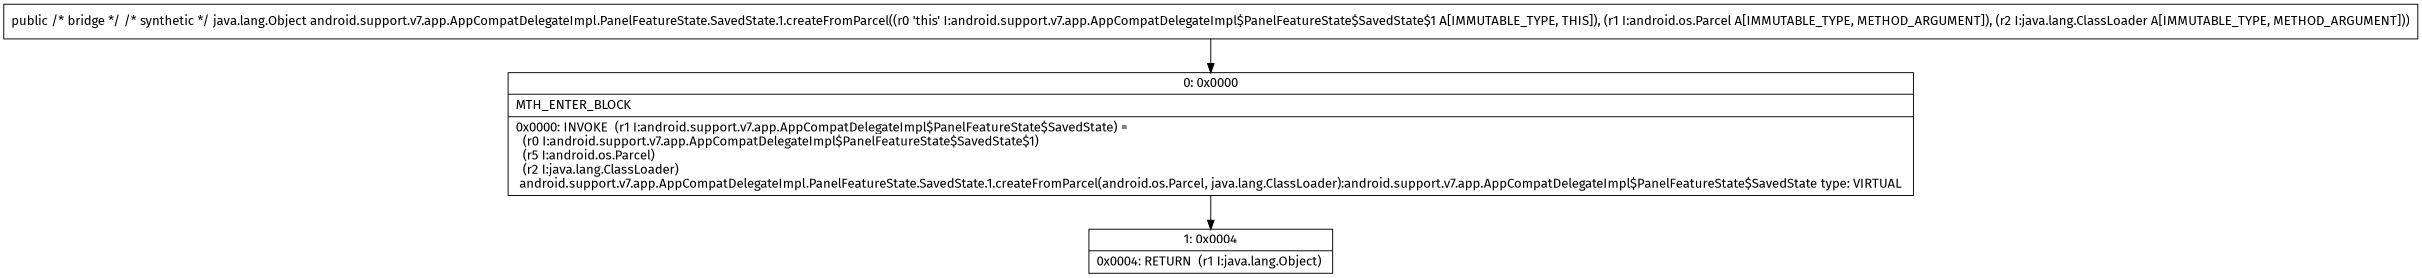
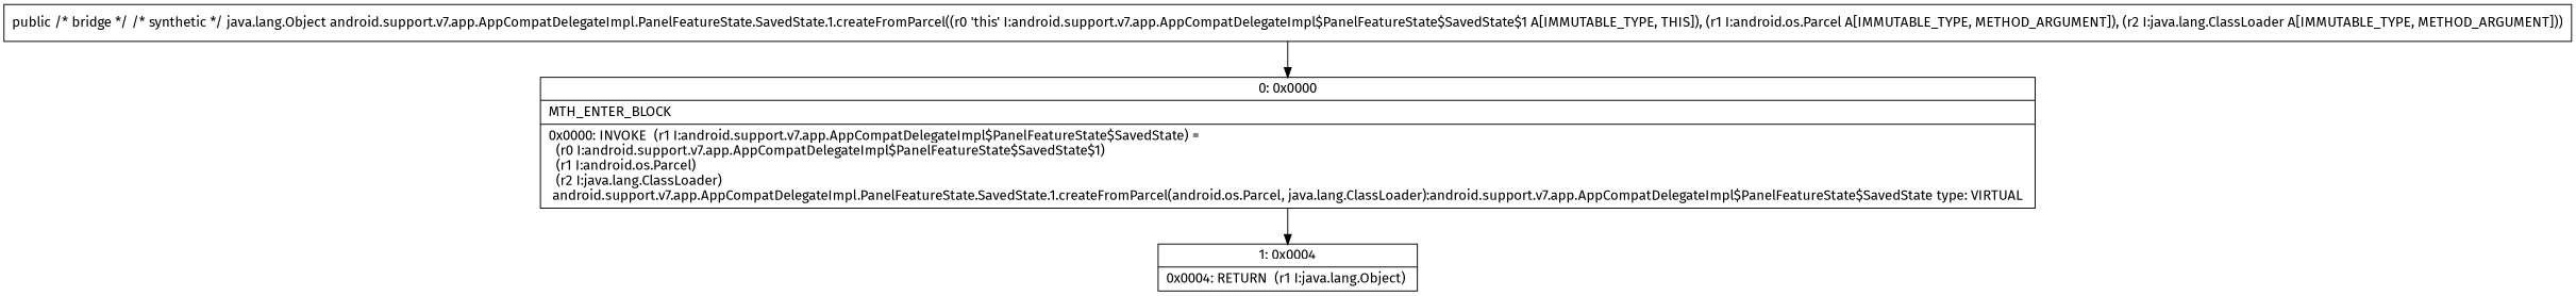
  digraph {
    fontname="Fira Sans"
    node [shape=record fontname="Fira Sans"]
    edge [fontname="Fira Sans"]
-   n1 [label="{0\:\ 0x0000|MTH_ENTER_BLOCK\l|0x0000: INVOKE  (r1 I:android.support.v7.app.AppCompatDelegateImpl$PanelFeatureState$SavedState) = \l  (r0 I:android.support.v7.app.AppCompatDelegateImpl$PanelFeatureState$SavedState$1)\l  (r5 I:android.os.Parcel)\l  (r2 I:java.lang.ClassLoader)\l android.support.v7.app.AppCompatDelegateImpl.PanelFeatureState.SavedState.1.createFromParcel(android.os.Parcel, java.lang.ClassLoader):android.support.v7.app.AppCompatDelegateImpl$PanelFeatureState$SavedState type: VIRTUAL \l}"]
+   n1 [label="{0\:\ 0x0000|MTH_ENTER_BLOCK\l|0x0000: INVOKE  (r1 I:android.support.v7.app.AppCompatDelegateImpl$PanelFeatureState$SavedState) = \l  (r0 I:android.support.v7.app.AppCompatDelegateImpl$PanelFeatureState$SavedState$1)\l  (r1 I:android.os.Parcel)\l  (r2 I:java.lang.ClassLoader)\l android.support.v7.app.AppCompatDelegateImpl.PanelFeatureState.SavedState.1.createFromParcel(android.os.Parcel, java.lang.ClassLoader):android.support.v7.app.AppCompatDelegateImpl$PanelFeatureState$SavedState type: VIRTUAL \l}"]
    n2 [label="{1\:\ 0x0004|0x0004: RETURN  (r1 I:java.lang.Object) \l}"]
    n3 [label="{public \/* bridge *\/ \/* synthetic *\/ java.lang.Object android.support.v7.app.AppCompatDelegateImpl.PanelFeatureState.SavedState.1.createFromParcel((r0 'this' I:android.support.v7.app.AppCompatDelegateImpl$PanelFeatureState$SavedState$1 A[IMMUTABLE_TYPE, THIS]), (r1 I:android.os.Parcel A[IMMUTABLE_TYPE, METHOD_ARGUMENT]), (r2 I:java.lang.ClassLoader A[IMMUTABLE_TYPE, METHOD_ARGUMENT])) }"]
    n1 -> n2
    n3 -> n1
  }
